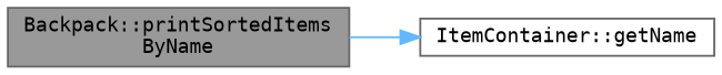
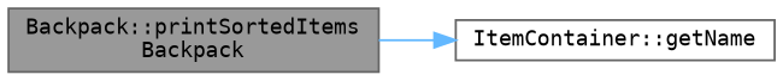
  digraph {
    rankdir=LR
    fontname="DejaVu Sans Mono"
    node [fontname="DejaVu Sans Mono" fontsize=10 shape=box style=filled]
-   n1 [color=gray40 fillcolor=grey60 fontcolor=black height=0.2 label="Backpack::printSortedItems\lByName" width=0.4]
+   n1 [color=gray40 fillcolor=grey60 fontcolor=black height=0.2 label="Backpack::printSortedItems\lBackpack" width=0.4]
    n2 [color=grey40 fillcolor=white height=0.2 label="ItemContainer::getName" width=0.4]
    n1 -> n2 [color=steelblue1 fontname="DejaVu Sans Mono" fontsize=10 labelfontname=Helvetica labelfontsize=10 style=solid]
  }
